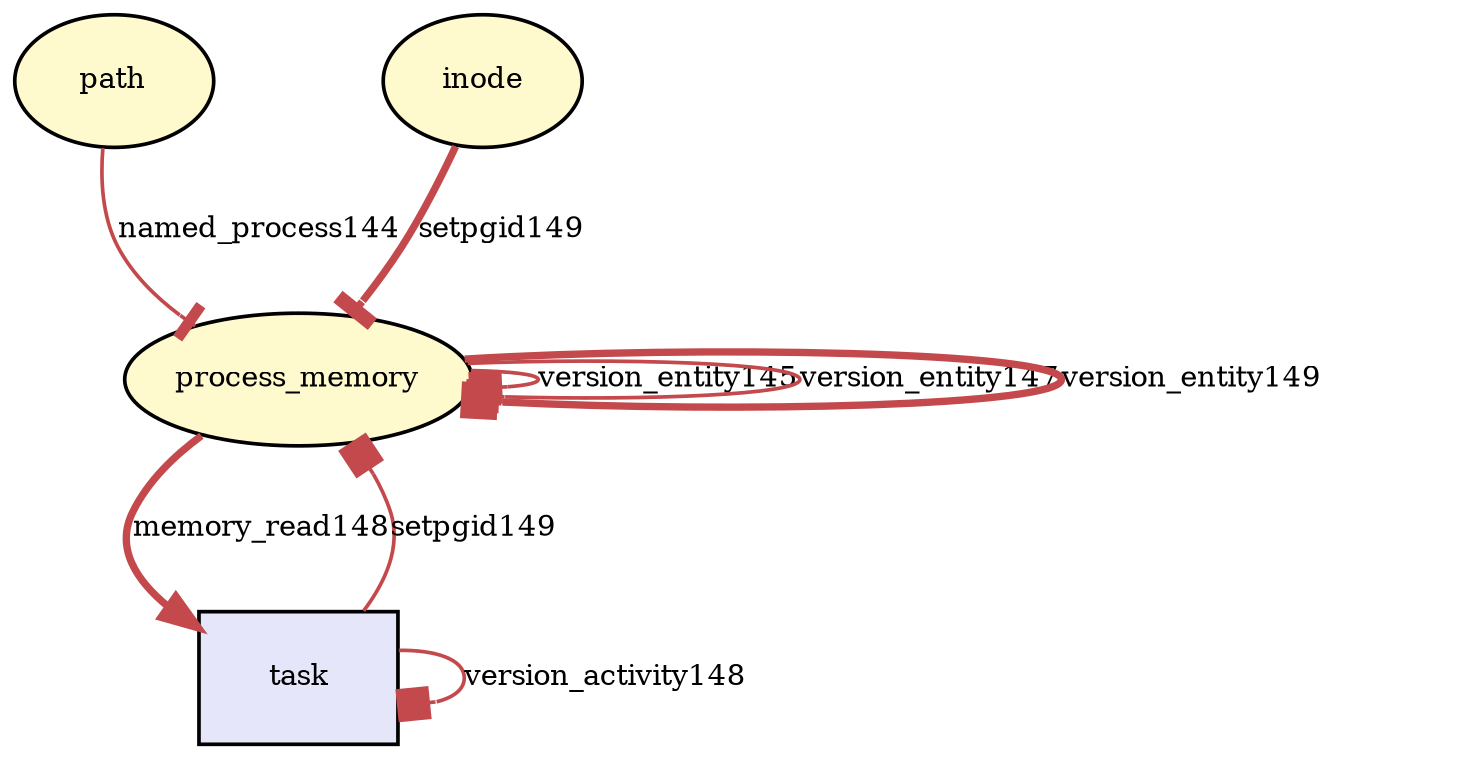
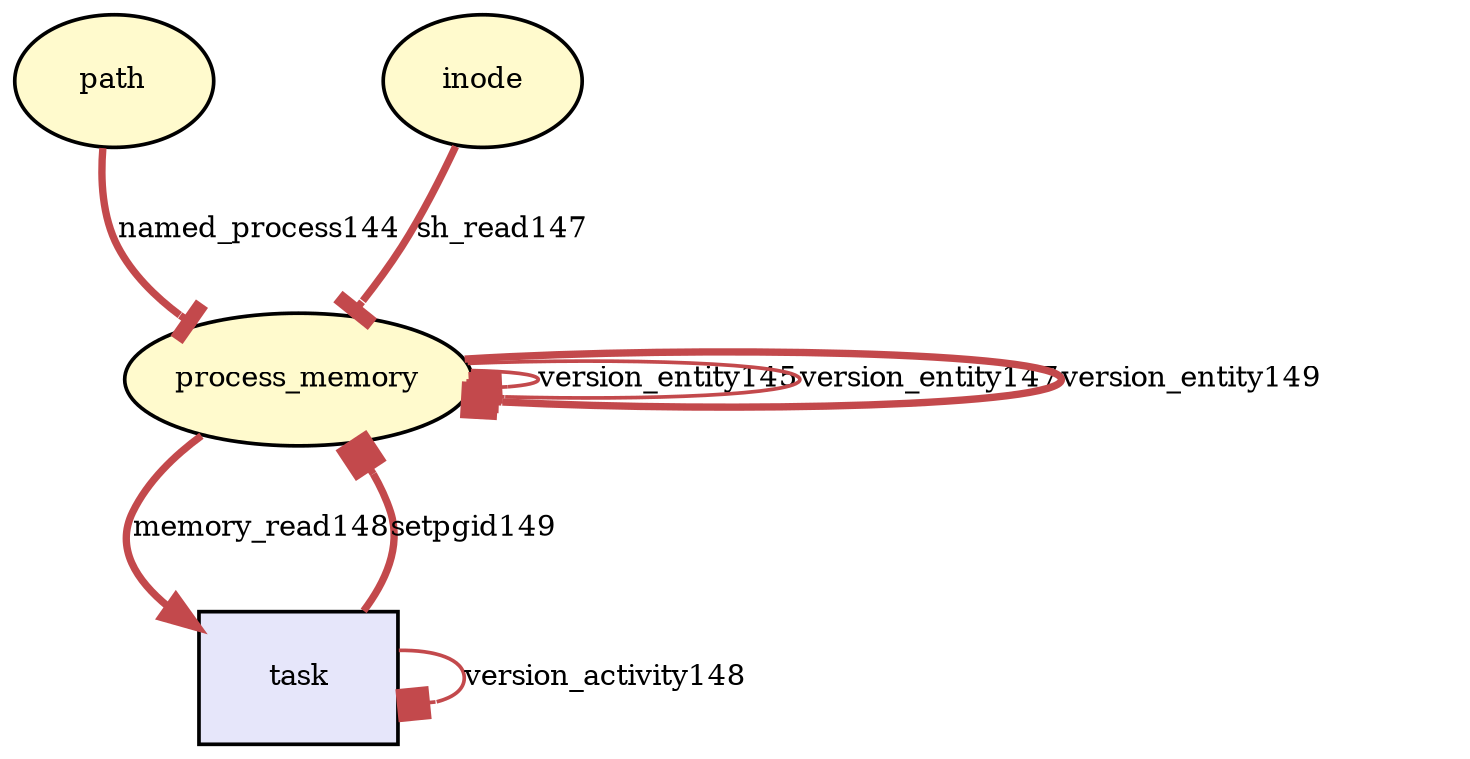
  digraph {
    node [fillcolor="#fffacd" fontsize=8 shape=ellipse style=filled]
    edge [arrowhead=box color="#c3494c" fontsize=8 style=bold]
    n1 [label=path]
    n2 [label=process_memory]
    n3 [fillcolor="#e6e6fa" label=task shape=rectangle]
    n4 [label=inode]
-   n1 -> n2 [arrowhead=tee label=named_process144 style=solid]
+   n1 -> n2 [arrowhead=tee label=named_process144]
    n2 -> n2 [label=version_entity145 style=solid]
    n2 -> n2 [label=version_entity147 style=solid]
    n2 -> n2 [label=version_entity149]
    n2 -> n3 [arrowhead=normal label=memory_read148]
-   n3 -> n2 [label=setpgid149 style=solid]
+   n3 -> n2 [label=setpgid149]
    n3 -> n3 [label=version_activity148 style=solid]
-   n4 -> n2 [arrowhead=tee label=setpgid149]
+   n4 -> n2 [arrowhead=tee label=sh_read147]
  }
